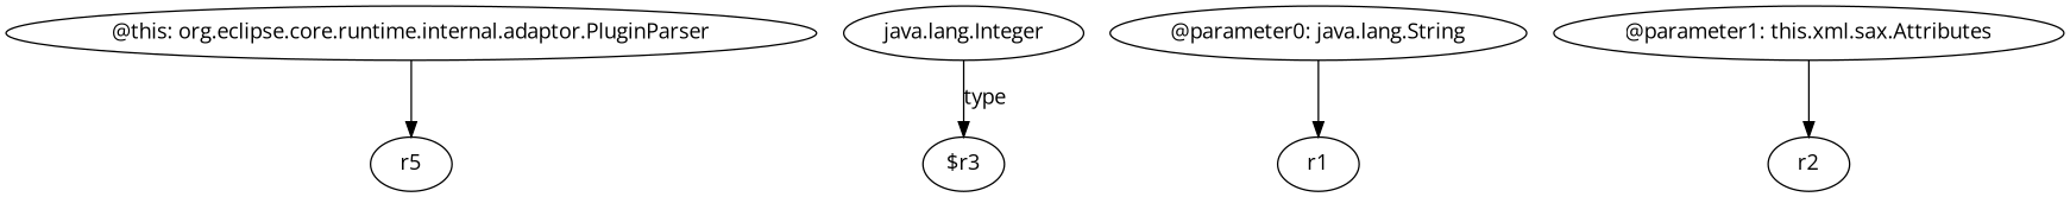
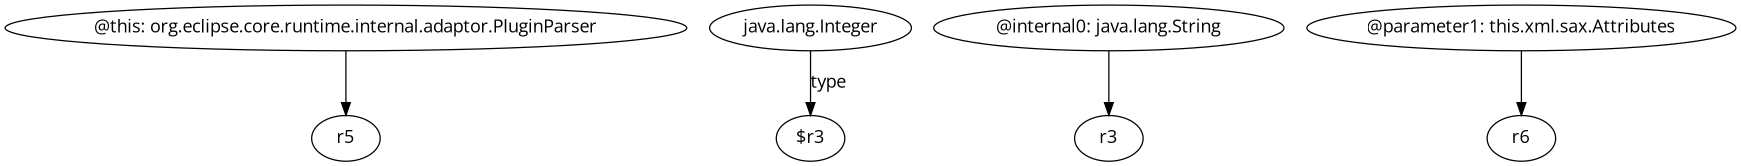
  digraph {
    fontname="Open Sans"
    node [fontname="Open Sans"]
    edge [fontname="Open Sans"]
    n1 [label="@this: org.eclipse.core.runtime.internal.adaptor.PluginParser"]
    n2 [label=r5]
    n3 [label="java.lang.Integer"]
    n4 [label="$r3"]
-   n5 [label="@parameter0: java.lang.String"]
-   n6 [label=r1]
+   n5 [label="@internal0: java.lang.String"]
+   n6 [label=r3]
    n7 [label="@parameter1: this.xml.sax.Attributes"]
-   n8 [label=r2]
+   n8 [label=r6]
    n1 -> n2
    n3 -> n4 [label=type]
    n5 -> n6
    n7 -> n8
  }
